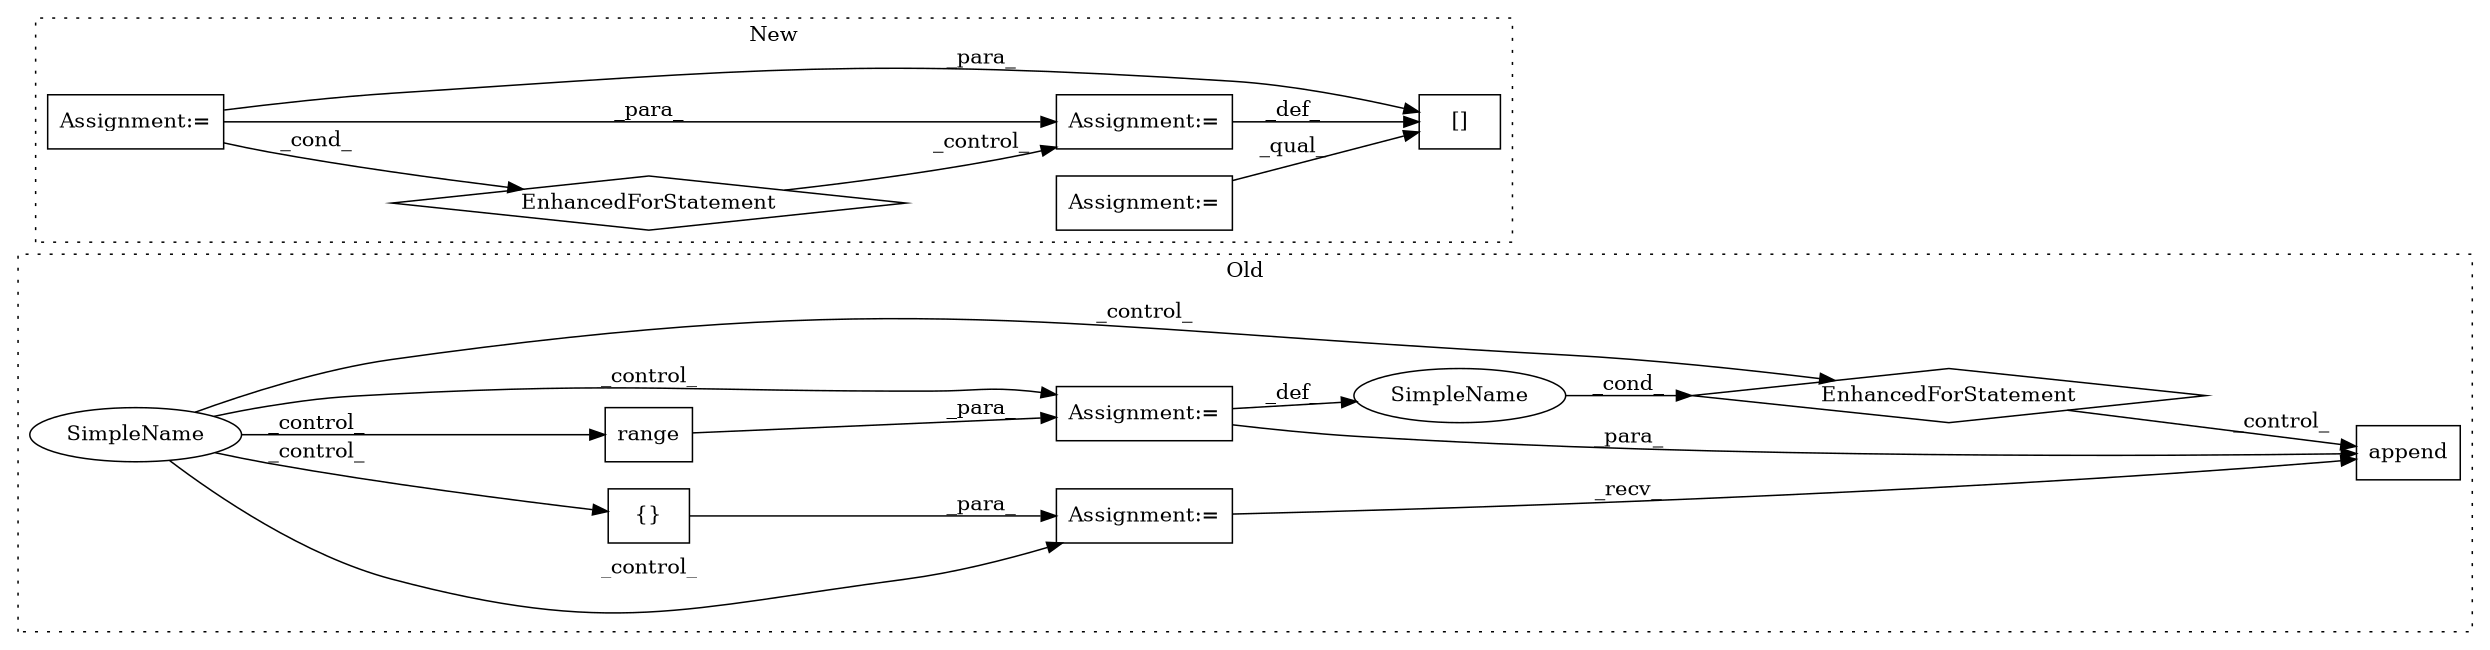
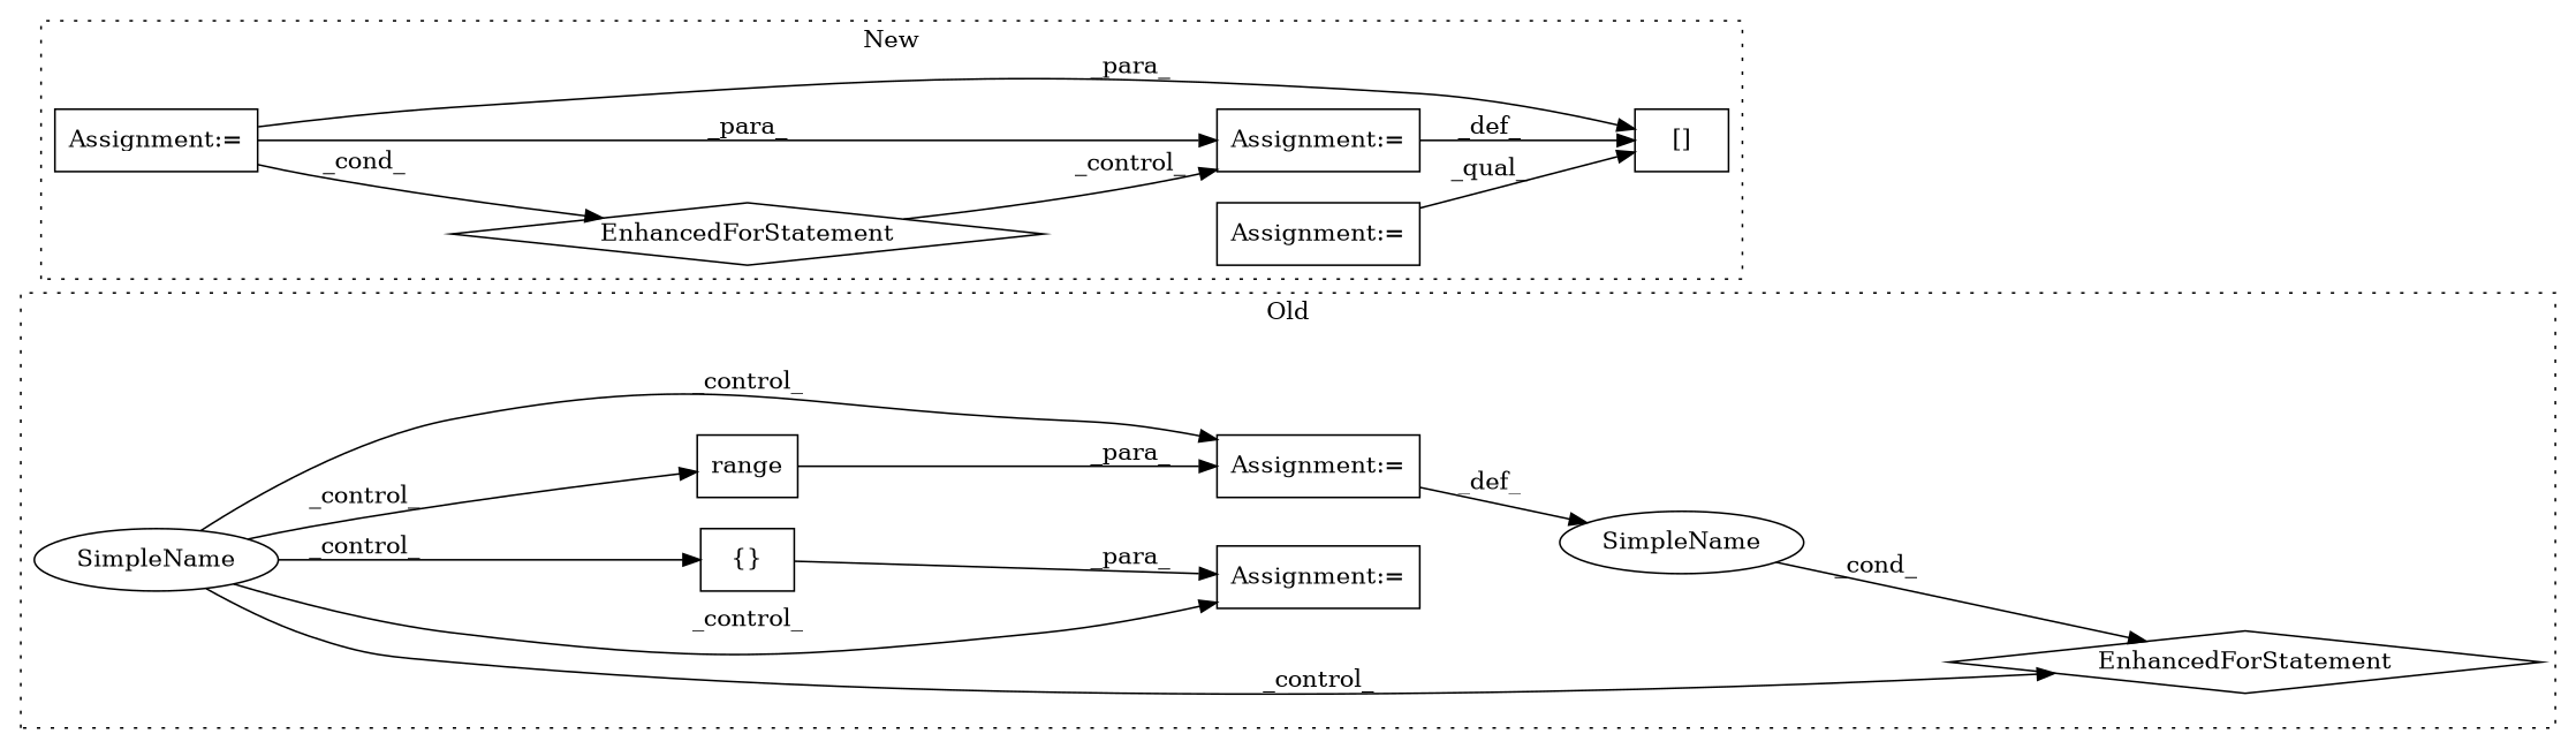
  digraph {
    rankdir=LR
    node [a=7 l=1 s="22003,22105" shape=box]
-   n1 [a=32 l="7,1" label=append s="22174,22189"]
    n2 [a=70 l="61,2" label=EnhancedForStatement shape=diamond]
    n3 [l="61,2" label="Assignment:="]
    n4 [a=42 label=SimpleName s=22068 shape=ellipse]
    n5 [label="Assignment:=" s=21981]
    n6 [a=4 l=2 label="{}" s=21991]
    n7 [a=42 label=SimpleName shape=ellipse l="" s=""]
    n8 [a=32 l="6,1" label=range s="22072,22104"]
    n9 [a=70 l="77,2" label=EnhancedForStatement s="22037,22139" shape=diamond]
    n10 [l="77,2" label="Assignment:=" s="22037,22139"]
    n11 [label="Assignment:=" s=22170]
    n12 [a=2 l="8,1" label="[]" s="22153,22169"]
    n13 [label="Assignment:=" s=21981]
    subgraph cluster_1 {
      label=Old
      style=dotted
-     n1
      n2
      n3
      n4
      n5
      n6
      n7
      n8
    }
    subgraph cluster_2 {
      label=New
      style=dotted
      n9
      n10
      n11
      n12
      n13
    }
-   n2 -> n1 [label=_control_]
-   n3 -> n1 [label=_para_]
    n3 -> n4 [label=_def_]
    n4 -> n2 [label=_cond_]
-   n5 -> n1 [label=_recv_]
    n6 -> n5 [label=_para_]
    n7 -> n2 [label=_control_]
    n7 -> n3 [label=_control_]
    n7 -> n5 [label=_control_]
    n7 -> n6 [label=_control_]
    n7 -> n8 [label=_control_]
    n8 -> n3 [label=_para_]
    n9 -> n11 [label=_control_]
    n10 -> n9 [label=_cond_]
    n10 -> n11 [label=_para_]
    n10 -> n12 [label=_para_]
    n11 -> n12 [label=_def_]
    n13 -> n12 [label=_qual_]
  }
